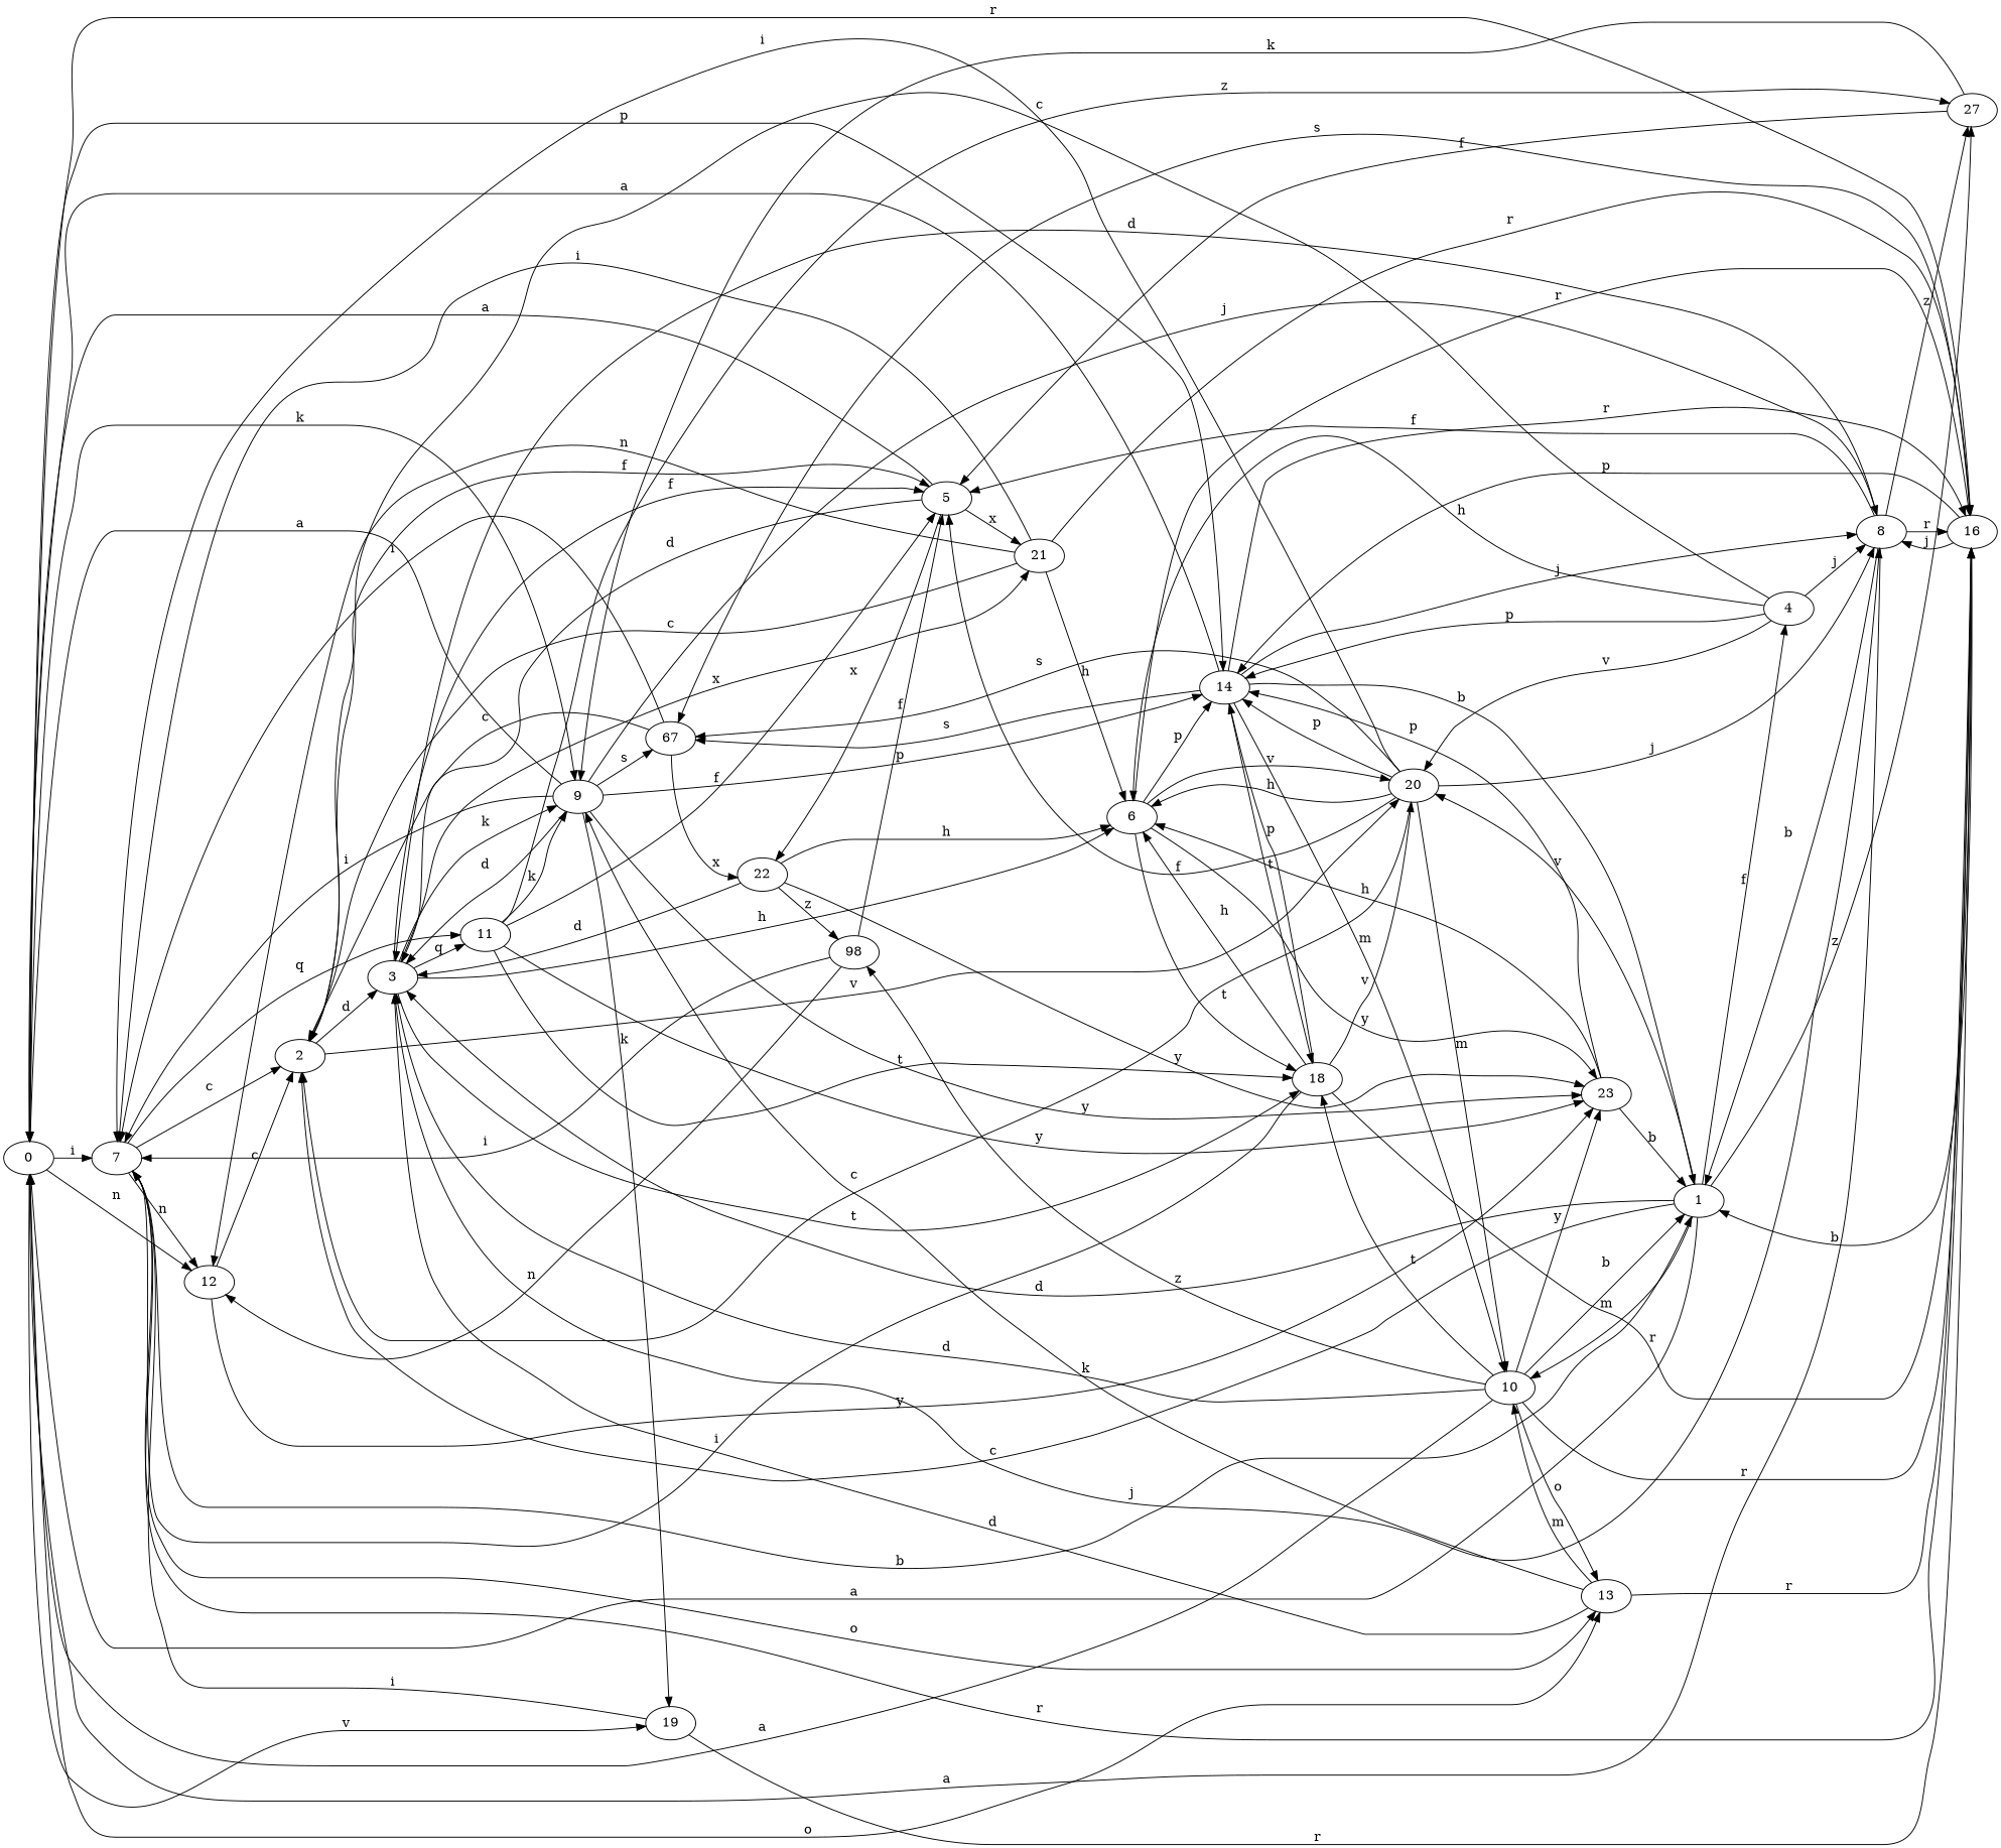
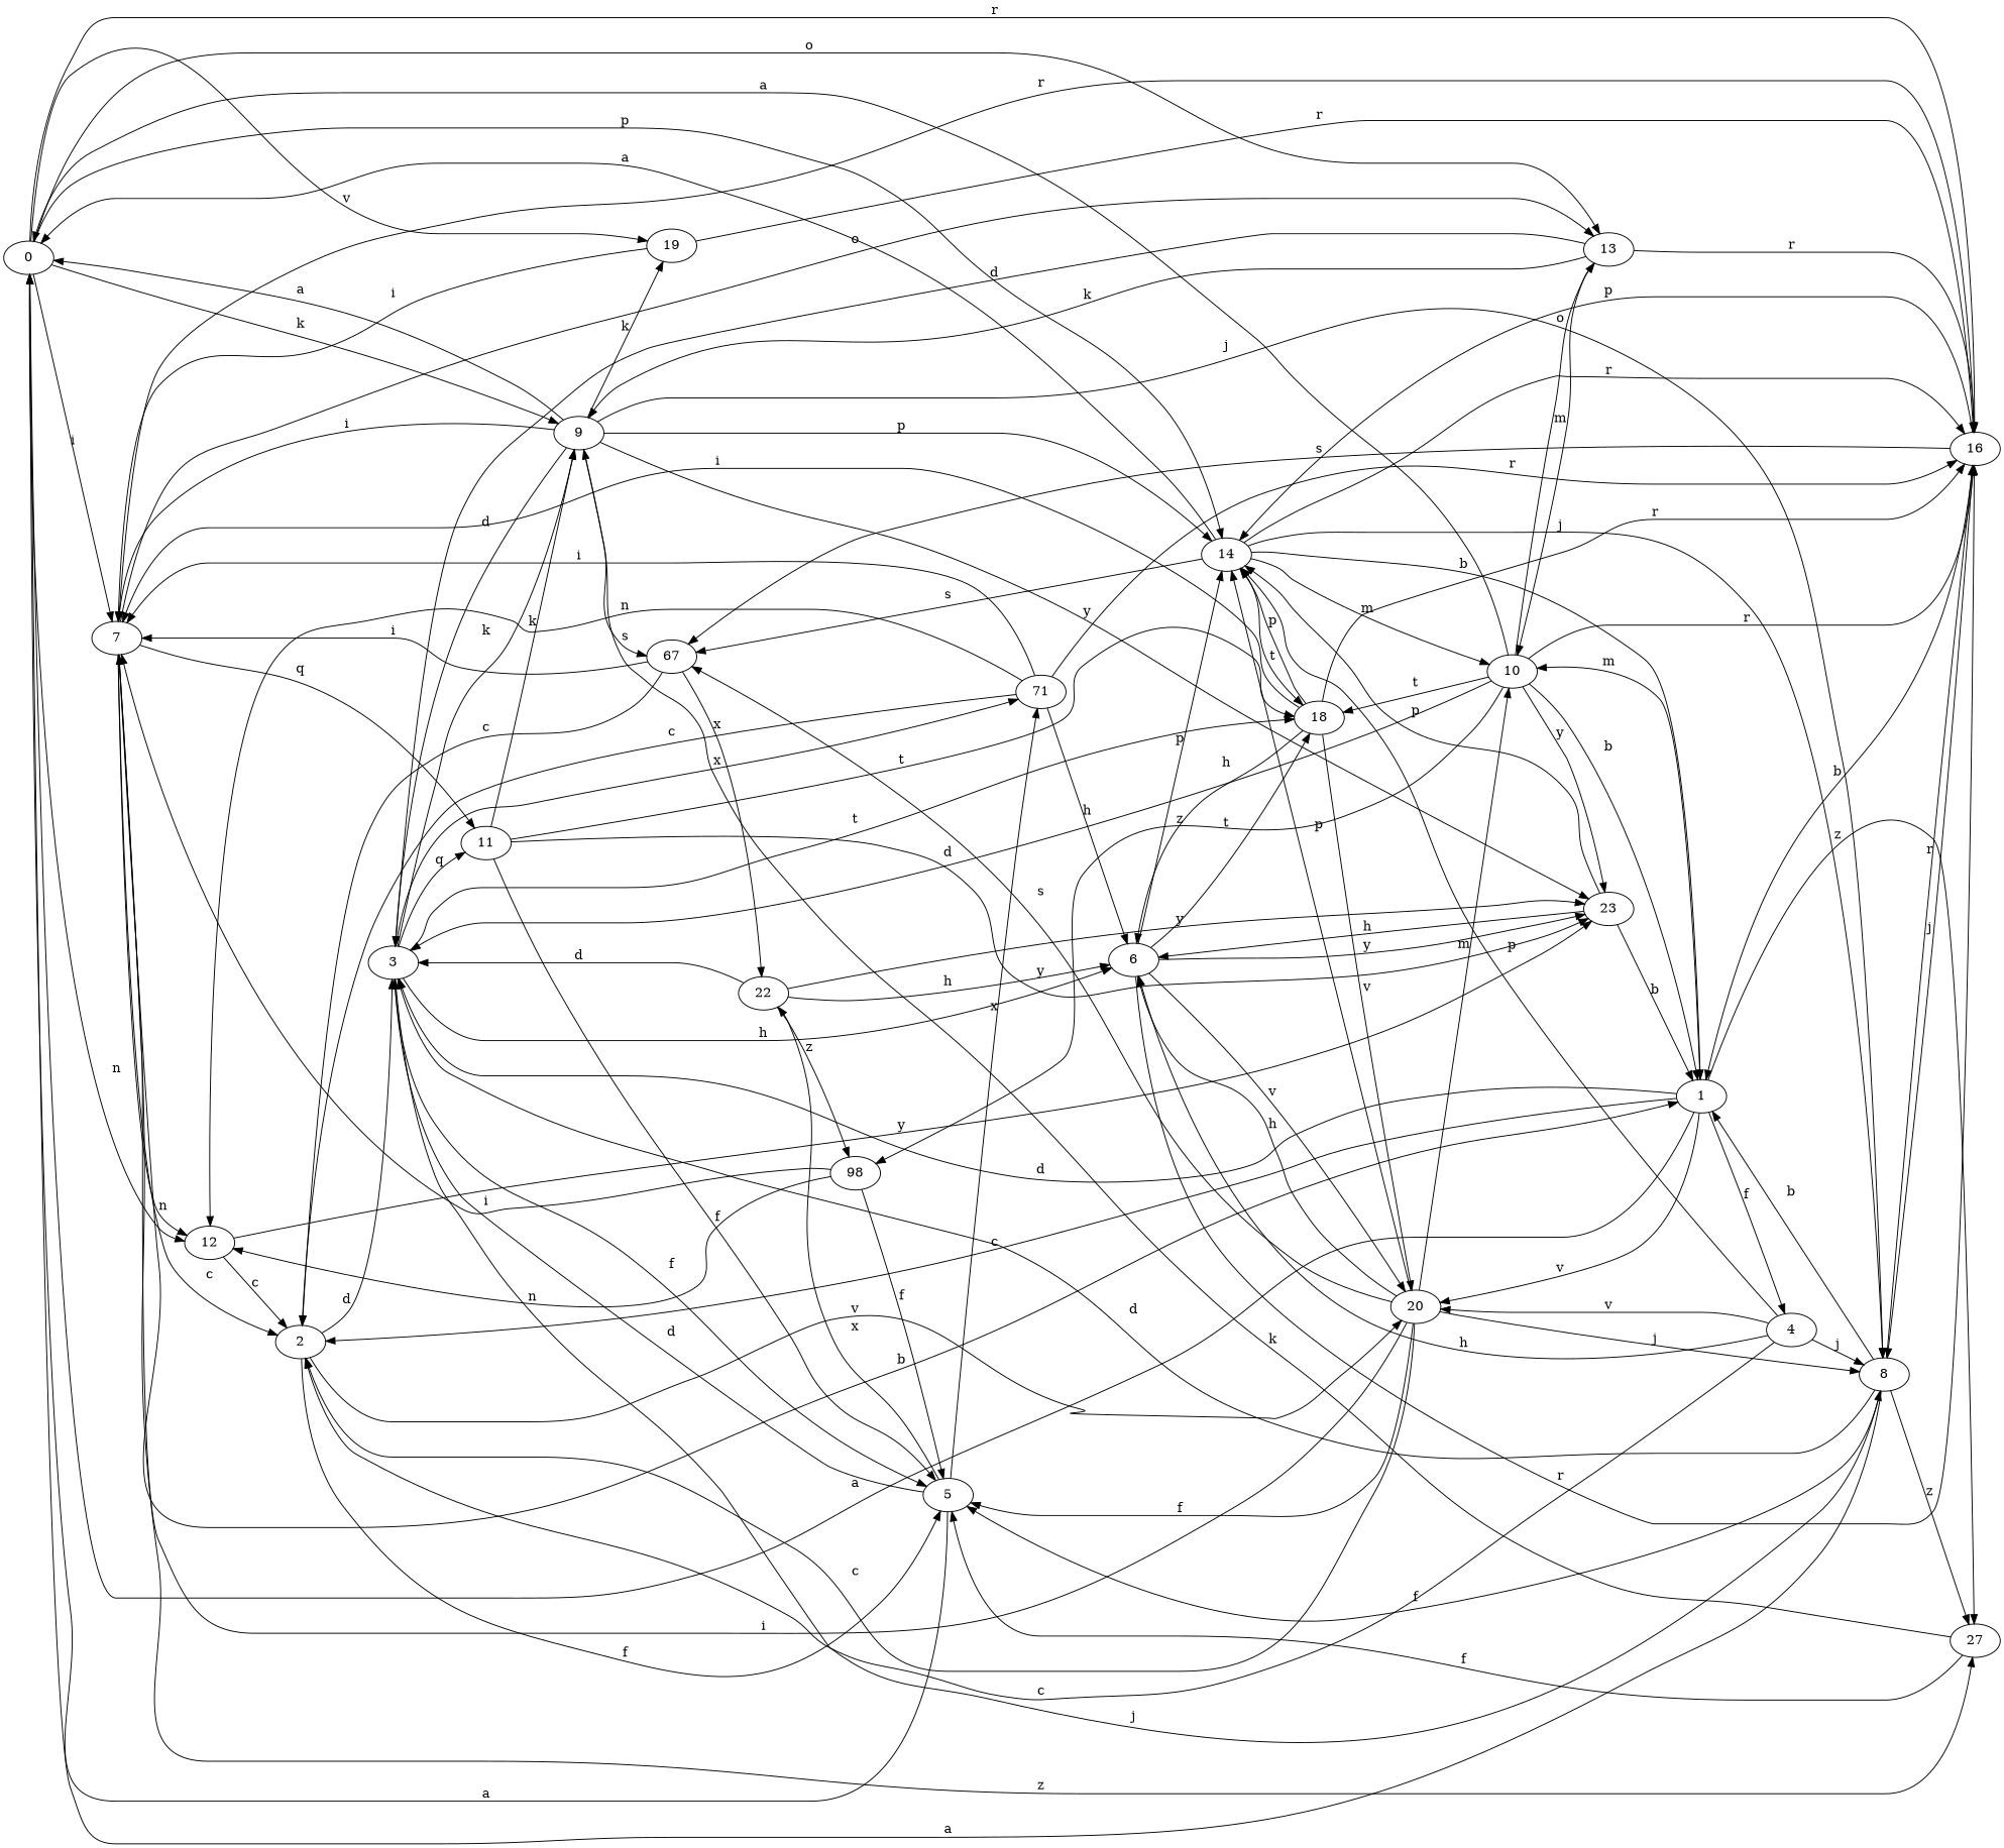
  strict digraph {
    rankdir=LR
    0
    7
    9
    12
    13
    14
    16
    19
    1
    2
    27
    n12 [label=11]
    3
    8
    23
    n16 [label=67]
    10
    18
    4
    20
    5
    6
-   21
+   21 [label=71]
    n24 [label=98]
    22
    0 -> 7 [label=i]
    0 -> 9 [label=k]
    0 -> 12 [label=n]
    0 -> 13 [label=o]
    0 -> 14 [label=p]
    0 -> 16 [label=r]
    0 -> 19 [label=v]
    7 -> 12 [label=n]
    7 -> 13 [label=o]
    7 -> 16 [label=r]
    7 -> 1 [label=b]
    7 -> 2 [label=c]
-   n12 -> 27 [label=z]
+   7 -> 27 [label=z]
    7 -> n12 [label=q]
    9 -> 0 [label=a]
    9 -> 7 [label=i]
    9 -> 14 [label=p]
    9 -> 19 [label=k]
    9 -> 3 [label=d]
    9 -> 8 [label=j]
    9 -> 23 [label=y]
    9 -> n16 [label=s]
    12 -> 2 [label=c]
    12 -> 23 [label=y]
    13 -> 9 [label=k]
    13 -> 16 [label=r]
    13 -> 3 [label=d]
    13 -> 10 [label=m]
    14 -> 0 [label=a]
    14 -> 16 [label=r]
    14 -> 1 [label=b]
    14 -> 8 [label=j]
    14 -> n16 [label=s]
    14 -> 10 [label=m]
    14 -> 18 [label=t]
    16 -> 14 [label=p]
    16 -> 1 [label=b]
    16 -> 8 [label=j]
    16 -> n16 [label=s]
    19 -> 7 [label=i]
    19 -> 16 [label=r]
    1 -> 0 [label=a]
    1 -> 2 [label=c]
    1 -> 27 [label=z]
    1 -> 3 [label=d]
    1 -> 10 [label=m]
    1 -> 4 [label=f]
    1 -> 20 [label=v]
    2 -> 3 [label=d]
    2 -> 20 [label=v]
    2 -> 5 [label=f]
    27 -> 9 [label=k]
    27 -> 5 [label=f]
    n12 -> 9 [label=k]
    n12 -> 23 [label=y]
    n12 -> 18 [label=t]
    n12 -> 5 [label=f]
    3 -> 9 [label=k]
    3 -> n12 [label=q]
    3 -> 8 [label=j]
    3 -> 18 [label=t]
    3 -> 5 [label=f]
    3 -> 6 [label=h]
    3 -> 21 [label=x]
    8 -> 0 [label=a]
    8 -> 16 [label=r]
    8 -> 1 [label=b]
    8 -> 27 [label=z]
    8 -> 3 [label=d]
    8 -> 5 [label=f]
    23 -> 14 [label=p]
    23 -> 1 [label=b]
    23 -> 6 [label=h]
    n16 -> 7 [label=i]
    n16 -> 2 [label=c]
    n16 -> 22 [label=x]
    10 -> 0 [label=a]
    10 -> 13 [label=o]
    10 -> 16 [label=r]
    10 -> 1 [label=b]
    10 -> 3 [label=d]
    10 -> 23 [label=y]
    10 -> 18 [label=t]
    10 -> n24 [label=z]
    18 -> 7 [label=i]
    18 -> 14 [label=p]
    18 -> 16 [label=r]
    18 -> 20 [label=v]
    18 -> 6 [label=h]
    4 -> 14 [label=p]
    4 -> 2 [label=c]
    4 -> 8 [label=j]
    4 -> 20 [label=v]
    4 -> 6 [label=h]
    20 -> 7 [label=i]
    20 -> 14 [label=p]
    20 -> 2 [label=c]
    20 -> 8 [label=j]
    20 -> n16 [label=s]
    20 -> 10 [label=m]
    20 -> 5 [label=f]
    20 -> 6 [label=h]
    5 -> 0 [label=a]
    5 -> 3 [label=d]
    5 -> 21 [label=x]
    5 -> 22 [label=x]
    6 -> 14 [label=p]
    6 -> 16 [label=r]
    6 -> 23 [label=y]
    6 -> 18 [label=t]
    6 -> 20 [label=v]
    21 -> 7 [label=i]
    21 -> 12 [label=n]
    21 -> 16 [label=r]
    21 -> 2 [label=c]
    21 -> 6 [label=h]
    n24 -> 7 [label=i]
    n24 -> 12 [label=n]
    n24 -> 5 [label=f]
    22 -> 3 [label=d]
    22 -> 23 [label=y]
    22 -> 6 [label=h]
    22 -> n24 [label=z]
  }
